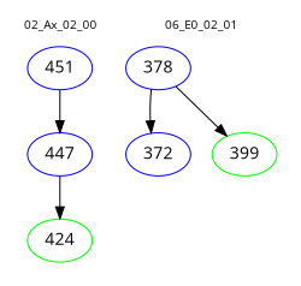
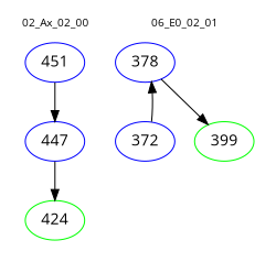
  digraph {
    fontname="Open Sans"
    node [color=blue fontname="Open Sans"]
    edge [color=black fontname="Open Sans"]
    n1 [label=447]
    n2 [color=green label=424]
    n3 [label=451]
    n4 [label=378]
    n5 [label=372]
    n6 [color=green label=399]
    subgraph cluster_1 {
      color=white
      fontsize=10
      label="02_Ax_02_00"
      n1
      n2
      n3
    }
    subgraph cluster_2 {
      color=white
      fontsize=10
      label="06_E0_02_01"
      n4
      n5
      n6
    }
    n1 -> n2
    n3 -> n1
-   n4 -> n5
+   n5 -> n4
    n4 -> n6
  }
